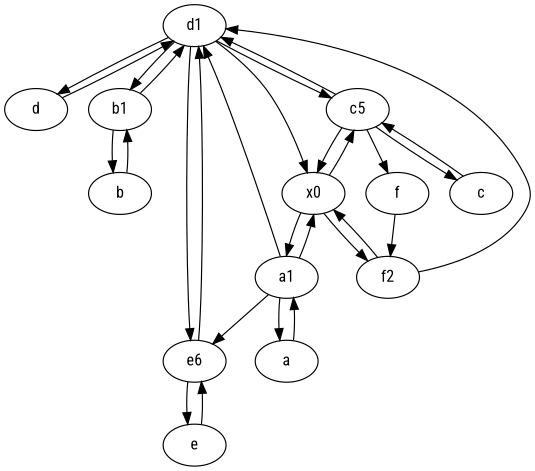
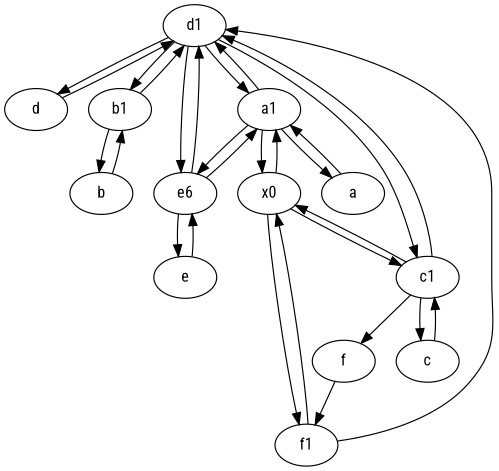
  digraph {
    fontname="Roboto Condensed"
    node [fontname="Roboto Condensed"]
    edge [fontname="Roboto Condensed"]
    d1
    d
    b1
    a1
    n5 [label=e6]
-   c1 [label=c5]
+   c1
    b
    x0
    a
    e
    f
    c
-   f1 [label=f2]
+   f1
    d1 -> d
    d1 -> b1
-   d1 -> x0
+   d1 -> a1
    d1 -> n5
    d1 -> c1
    d -> d1
    b1 -> d1
    b1 -> b
    a1 -> d1
    a1 -> n5
    a1 -> x0
    a1 -> a
    n5 -> d1
+   n5 -> a1
    n5 -> e
    c1 -> d1
    c1 -> x0
    c1 -> f
    c1 -> c
    b -> b1
    x0 -> a1
    x0 -> c1
    x0 -> f1
    a -> a1
    e -> n5
    f -> f1
    c -> c1
    f1 -> d1
    f1 -> x0
  }
